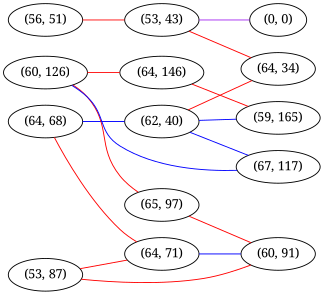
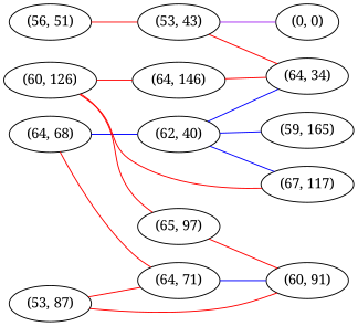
  graph {
    fontname="Noto Serif"
    rankdir=LR
    node [fontname="Noto Serif"]
    edge [color=red fontname="Noto Serif" weight=1]
    "(56, 51)"
    "(53, 43)"
    "(64, 68)"
    "(64, 71)"
    n5 [label="(62, 40)"]
    "(0, 0)"
    "(64, 34)"
    "(53, 87)"
    "(60, 91)"
    "(60, 126)"
    "(64, 146)"
    "(65, 97)"
    "(67, 117)"
    "(59, 165)"
    "(56, 51)" -- "(53, 43)"
    "(53, 43)" -- "(0, 0)" [color=purple weight=4]
    "(53, 43)" -- "(64, 34)"
    "(64, 68)" -- "(64, 71)"
    "(64, 68)" -- n5 [color=blue weight=3]
    "(64, 71)" -- "(60, 91)" [color=blue]
-   n5 -- "(64, 34)"
+   n5 -- "(64, 34)" [color=blue]
    n5 -- "(67, 117)" [color=blue weight=3]
    n5 -- "(59, 165)" [color=blue weight=3]
    "(53, 87)" -- "(64, 71)"
    "(53, 87)" -- "(60, 91)"
    "(60, 126)" -- "(64, 146)"
    "(60, 126)" -- "(65, 97)"
-   "(60, 126)" -- "(67, 117)" [color=blue]
-   "(64, 146)" -- "(59, 165)"
+   "(60, 126)" -- "(67, 117)"
+   "(64, 146)" -- "(64, 34)"
    "(65, 97)" -- "(60, 91)"
  }
